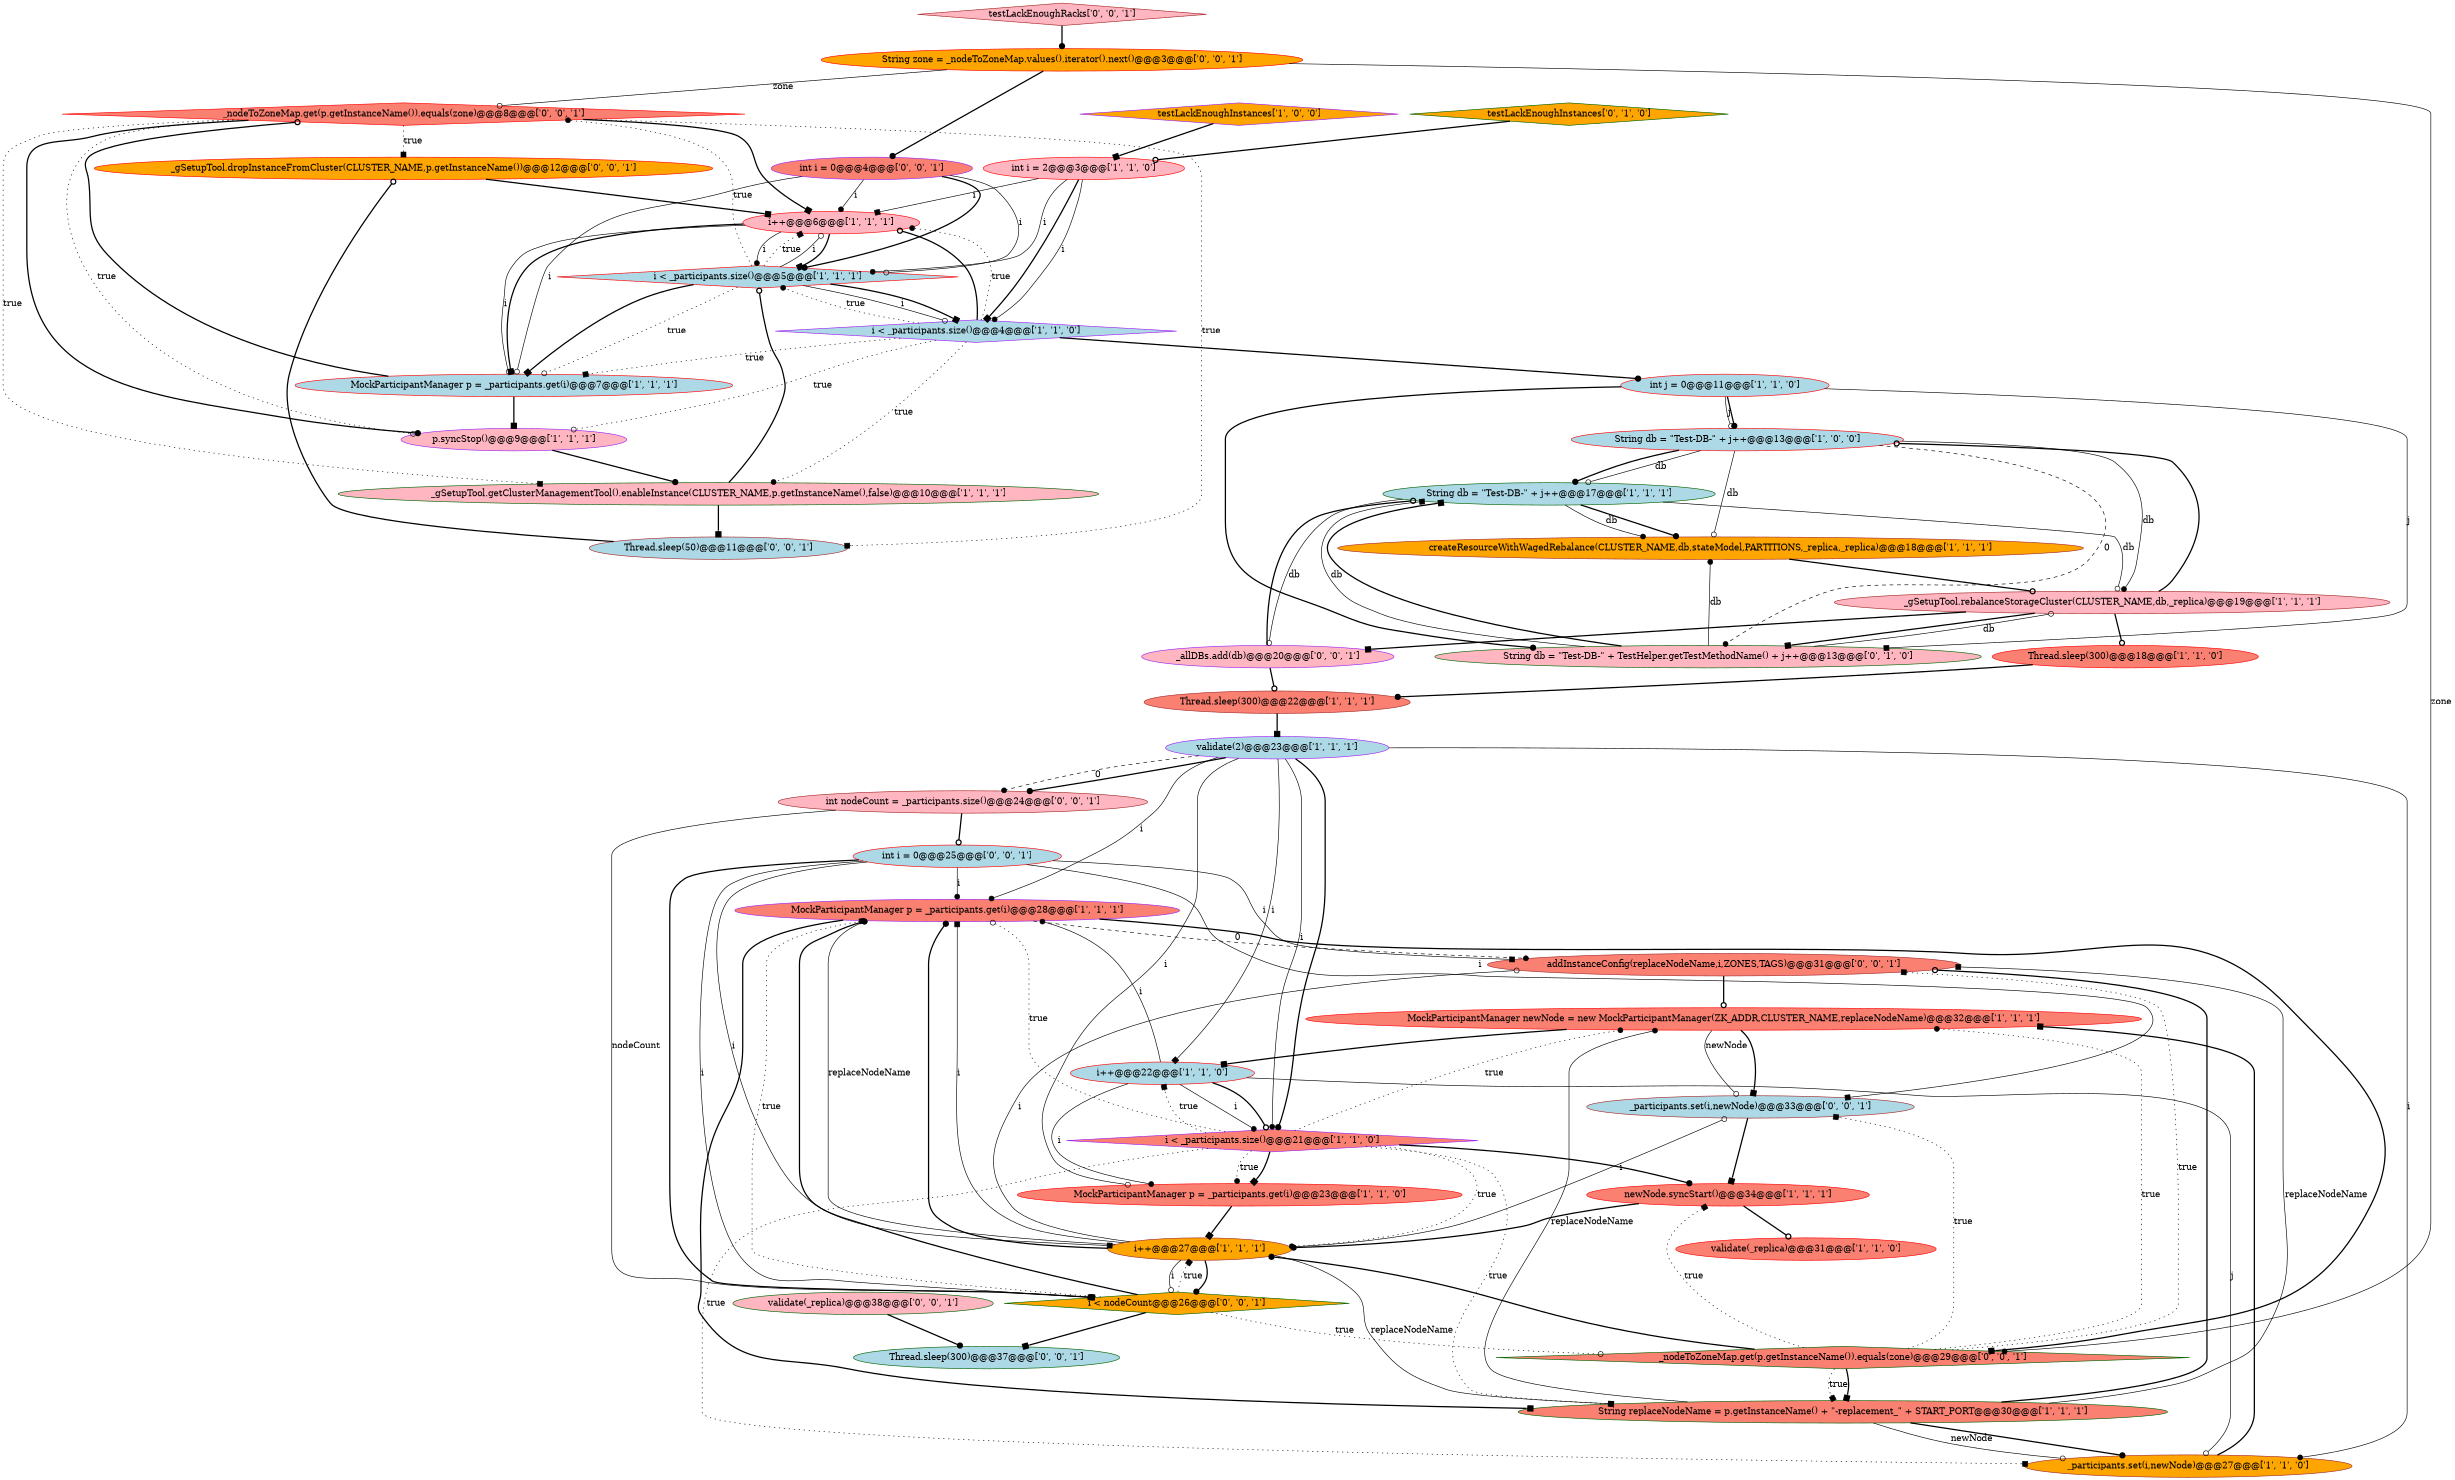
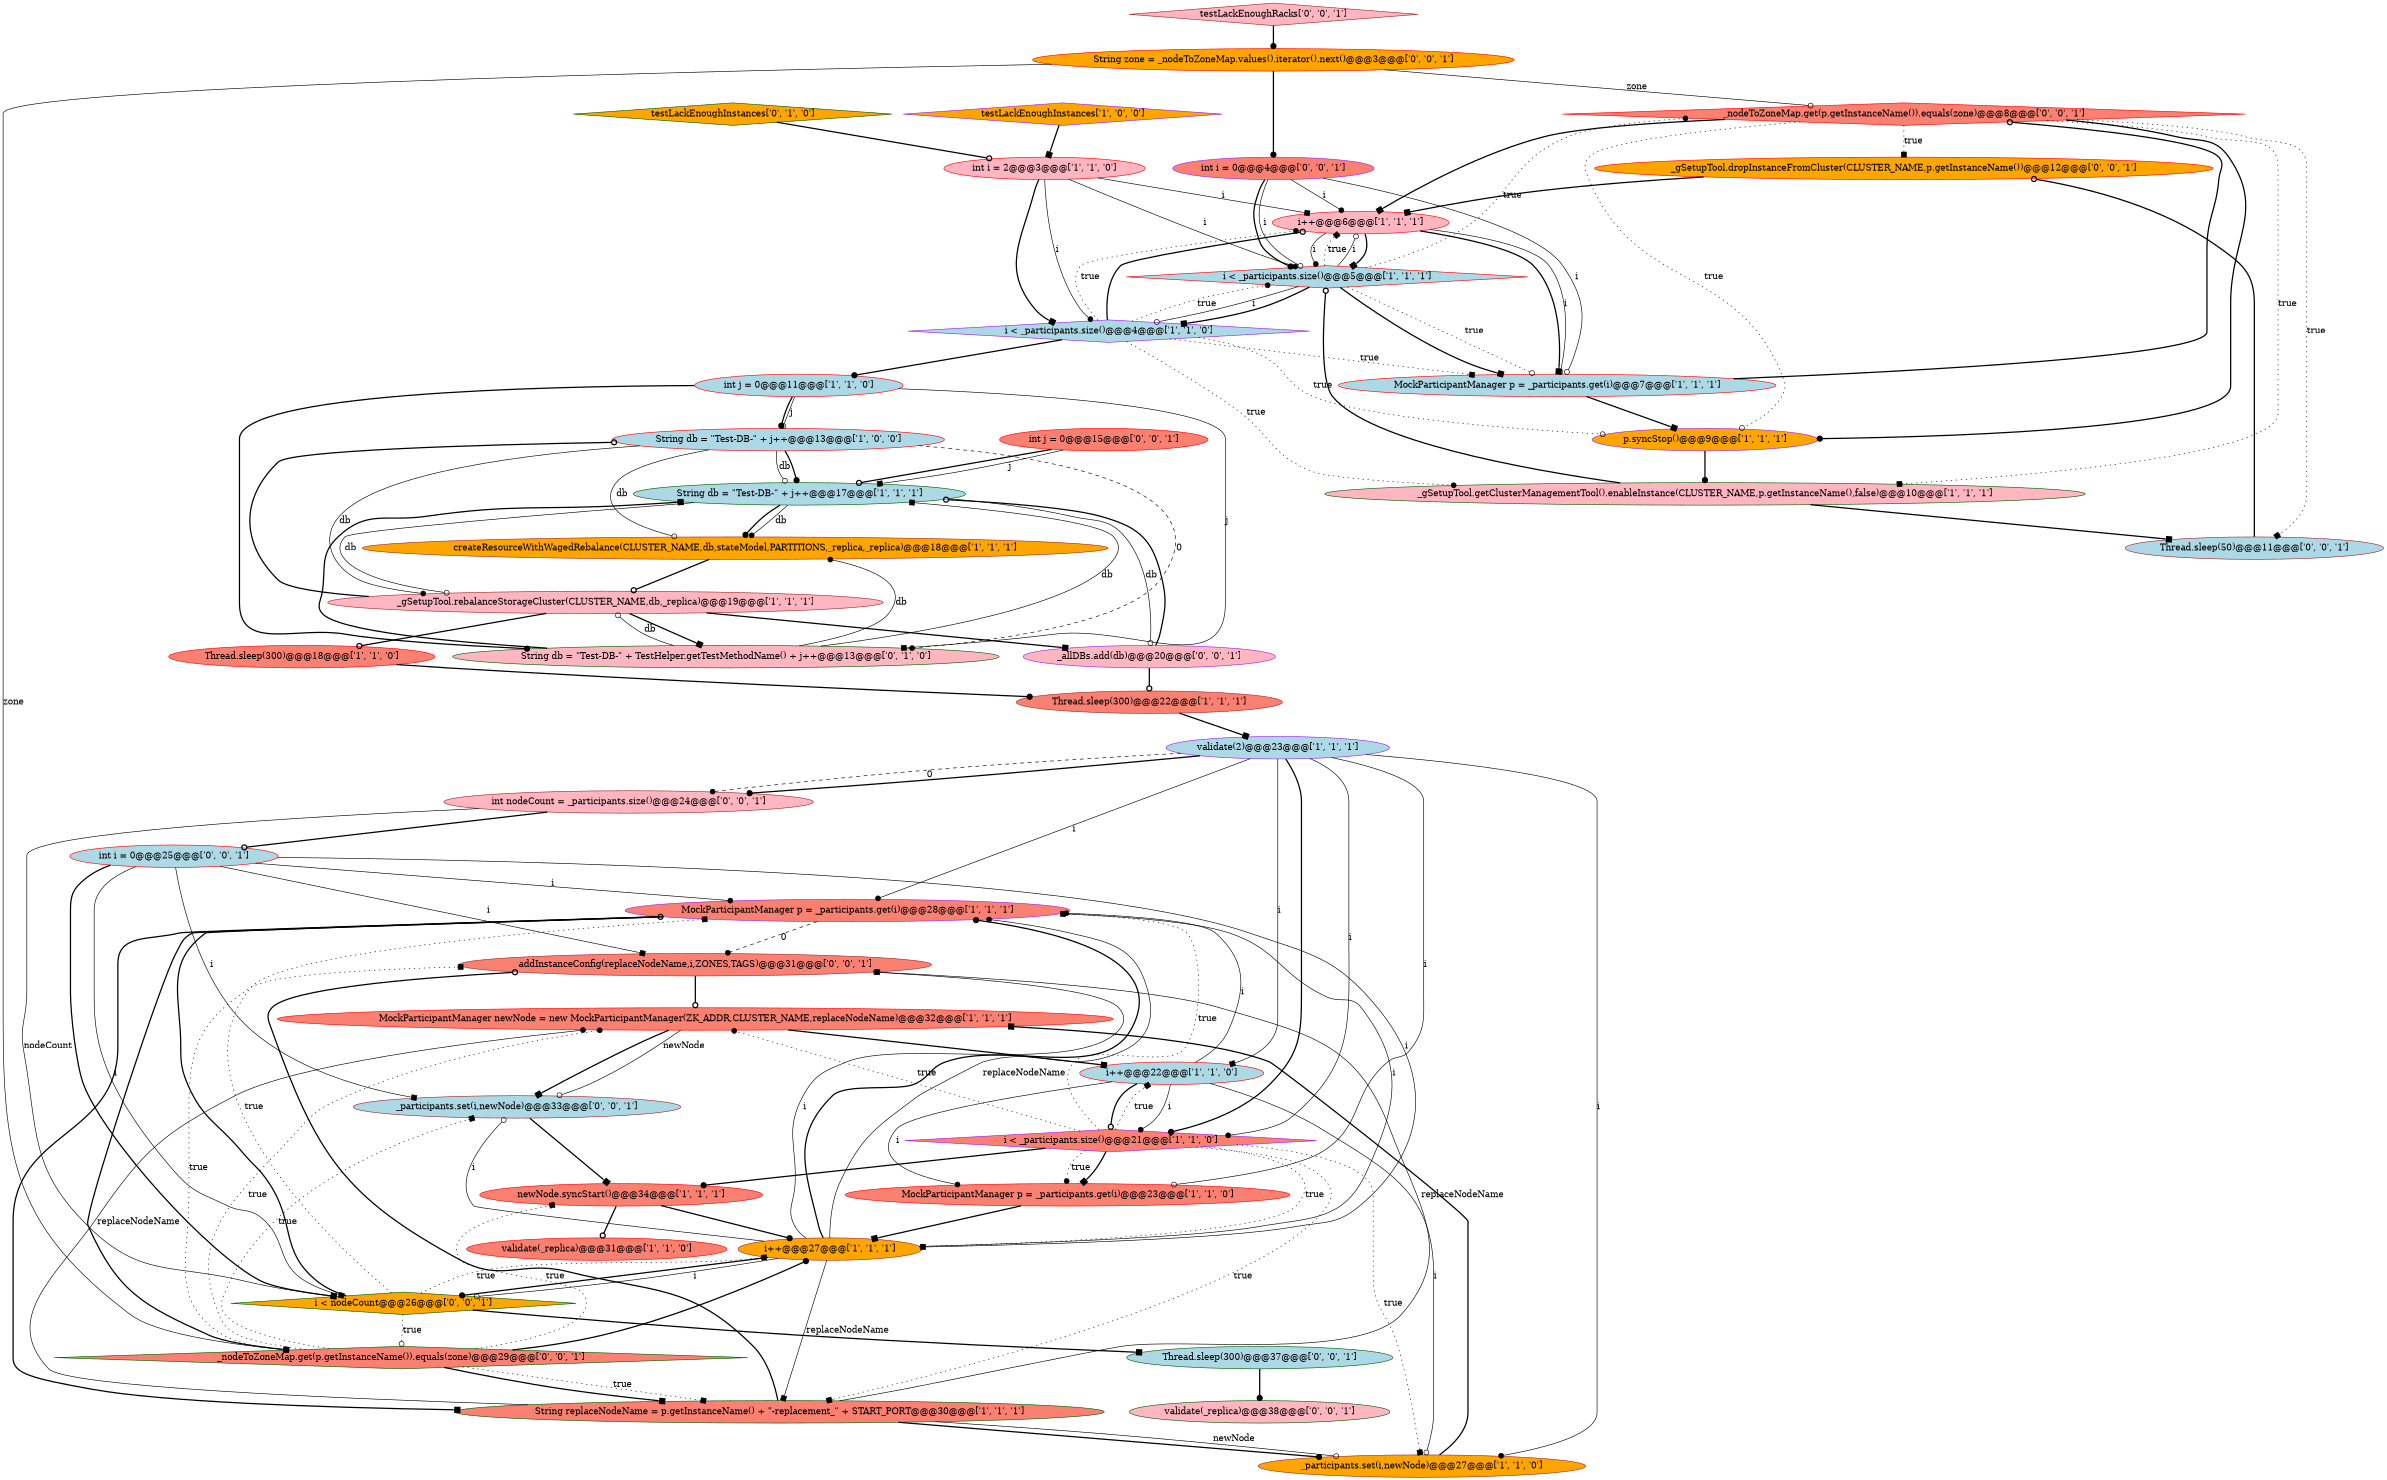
  digraph {
    node [color=red fillcolor=salmon shape=ellipse style=filled]
    edge [arrowhead=box style=bold]
    n1 [color=purple label="MockParticipantManager p = _participants.get(i)@@@28@@@['1', '1', '1']"]
    n2 [color=brown label="addInstanceConfig(replaceNodeName,i,ZONES,TAGS)@@@31@@@['0', '0', '1']"]
    n3 [color=darkgreen label="String replaceNodeName = p.getInstanceName() + \"-replacement_\" + START_PORT@@@30@@@['1', '1', '1']"]
    n4 [color=darkgreen label="_nodeToZoneMap.get(p.getInstanceName()).equals(zone)@@@29@@@['0', '0', '1']" shape=diamond]
    n5 [label="MockParticipantManager newNode = new MockParticipantManager(ZK_ADDR,CLUSTER_NAME,replaceNodeName)@@@32@@@['1', '1', '1']"]
    n6 [color=brown fillcolor=orange label="_participants.set(i,newNode)@@@27@@@['1', '1', '0']"]
    n7 [color=brown fillcolor=orange label="i++@@@27@@@['1', '1', '1']"]
    n8 [color=brown fillcolor=lightblue label="_participants.set(i,newNode)@@@33@@@['0', '0', '1']"]
    n9 [label="newNode.syncStart()@@@34@@@['1', '1', '1']"]
    n10 [fillcolor=orange label="String zone = _nodeToZoneMap.values().iterator().next()@@@3@@@['0', '0', '1']"]
    n11 [label="_nodeToZoneMap.get(p.getInstanceName()).equals(zone)@@@8@@@['0', '0', '1']" shape=diamond]
    n12 [color=purple label="int i = 0@@@4@@@['0', '0', '1']"]
    n13 [fillcolor=orange label="_gSetupTool.dropInstanceFromCluster(CLUSTER_NAME,p.getInstanceName())@@@12@@@['0', '0', '1']"]
    n14 [fillcolor=lightpink label="i++@@@6@@@['1', '1', '1']"]
    n15 [color=darkgreen fillcolor=lightpink label="_gSetupTool.getClusterManagementTool().enableInstance(CLUSTER_NAME,p.getInstanceName(),false)@@@10@@@['1', '1', '1']"]
    n16 [color=brown fillcolor=lightblue label="Thread.sleep(50)@@@11@@@['0', '0', '1']"]
-   n17 [color=purple fillcolor=lightpink label="p.syncStop()@@@9@@@['1', '1', '1']"]
+   n17 [color=purple fillcolor=orange label="p.syncStop()@@@9@@@['1', '1', '1']"]
    n18 [fillcolor=lightblue label="i < _participants.size()@@@5@@@['1', '1', '1']" shape=diamond]
    n19 [fillcolor=lightblue label="MockParticipantManager p = _participants.get(i)@@@7@@@['1', '1', '1']"]
    n20 [fillcolor=lightblue label="i++@@@22@@@['1', '1', '0']"]
+   n21 [label="int j = 0@@@15@@@['0', '0', '1']"]
    n22 [color=darkgreen fillcolor=lightblue label="String db = \"Test-DB-\" + j++@@@17@@@['1', '1', '1']"]
    n23 [color=brown fillcolor=orange label="createResourceWithWagedRebalance(CLUSTER_NAME,db,stateModel,PARTITIONS,_replica,_replica)@@@18@@@['1', '1', '1']"]
    n24 [color=brown fillcolor=lightpink label="_gSetupTool.rebalanceStorageCluster(CLUSTER_NAME,db,_replica)@@@19@@@['1', '1', '1']"]
    n25 [color=purple fillcolor=lightpink label="_allDBs.add(db)@@@20@@@['0', '0', '1']"]
    n26 [color=purple fillcolor=lightblue label="validate(2)@@@23@@@['1', '1', '1']"]
    n27 [color=brown fillcolor=lightpink label="int nodeCount = _participants.size()@@@24@@@['0', '0', '1']"]
    n28 [label="MockParticipantManager p = _participants.get(i)@@@23@@@['1', '1', '0']"]
    n29 [color=purple label="i < _participants.size()@@@21@@@['1', '1', '0']" shape=diamond]
    n30 [color=darkgreen fillcolor=orange label="i < nodeCount@@@26@@@['0', '0', '1']" shape=diamond]
    n31 [fillcolor=lightblue label="int i = 0@@@25@@@['0', '0', '1']"]
    n32 [color=brown fillcolor=lightpink label="testLackEnoughRacks['0', '0', '1']" shape=diamond]
    n33 [fillcolor=lightblue label="String db = \"Test-DB-\" + j++@@@13@@@['1', '0', '0']"]
    n34 [color=darkgreen fillcolor=lightpink label="String db = \"Test-DB-\" + TestHelper.getTestMethodName() + j++@@@13@@@['0', '1', '0']"]
    n35 [label="Thread.sleep(300)@@@18@@@['1', '1', '0']"]
    n36 [color=darkgreen fillcolor=lightpink label="validate(_replica)@@@38@@@['0', '0', '1']"]
    n37 [color=darkgreen fillcolor=orange label="testLackEnoughInstances['0', '1', '0']" shape=diamond]
    n38 [fillcolor=lightpink label="int i = 2@@@3@@@['1', '1', '0']"]
    n39 [color=purple fillcolor=lightblue label="i < _participants.size()@@@4@@@['1', '1', '0']" shape=diamond]
    n40 [color=brown label="Thread.sleep(300)@@@22@@@['1', '1', '1']"]
    n41 [fillcolor=lightblue label="int j = 0@@@11@@@['1', '1', '0']"]
    n42 [color=darkgreen fillcolor=lightblue label="Thread.sleep(300)@@@37@@@['0', '0', '1']"]
    n43 [label="validate(_replica)@@@31@@@['1', '1', '0']"]
    n44 [color=purple fillcolor=orange label="testLackEnoughInstances['1', '0', '0']" shape=diamond]
    n1 -> n2 [arrowhead=dot label=0 style=dashed]
    n1 -> n3
    n1 -> n4
    n2 -> n5 [arrowhead=odot]
    n3 -> n2 [arrowhead=odot]
    n3 -> n2 [label=replaceNodeName style=solid]
    n3 -> n5 [arrowhead=dot label=replaceNodeName style=solid]
    n3 -> n6 [arrowhead=dot]
    n3 -> n6 [arrowhead=odot label=newNode style=solid]
    n4 -> n2 [label=true style=dotted]
    n4 -> n3 [label=true style=dotted]
    n4 -> n3
    n4 -> n5 [arrowhead=dot label=true style=dotted]
    n4 -> n7 [arrowhead=dot]
    n4 -> n8 [label=true style=dotted]
    n4 -> n9 [label=true style=dotted]
    n5 -> n8
    n5 -> n8 [arrowhead=odot label=newNode style=solid]
    n5 -> n20
    n6 -> n5
    n7 -> n1 [arrowhead=dot]
    n7 -> n1 [label=i style=solid]
    n7 -> n1 [arrowhead=dot label=replaceNodeName style=solid]
    n7 -> n2 [arrowhead=odot label=i style=solid]
    n7 -> n3 [label=replaceNodeName style=solid]
    n7 -> n8 [arrowhead=odot label=i style=solid]
    n7 -> n30 [arrowhead=dot]
    n7 -> n30 [arrowhead=odot label=i style=solid]
    n8 -> n9
    n9 -> n7 [arrowhead=dot]
    n9 -> n43 [arrowhead=odot]
    n10 -> n4 [arrowhead=dot label=zone style=solid]
    n10 -> n11 [arrowhead=odot label=zone style=solid]
    n10 -> n12 [arrowhead=dot]
    n11 -> n13 [label=true style=dotted]
    n11 -> n14
    n11 -> n15 [label=true style=dotted]
    n11 -> n16 [label=true style=dotted]
    n11 -> n17 [arrowhead=odot label=true style=dotted]
    n11 -> n17 [arrowhead=dot]
    n12 -> n14 [arrowhead=dot label=i style=solid]
    n12 -> n18 [arrowhead=odot label=i style=solid]
    n12 -> n18 [arrowhead=dot]
    n12 -> n19 [arrowhead=odot label=i style=solid]
    n13 -> n14
    n14 -> n18
    n14 -> n18 [arrowhead=dot label=i style=solid]
    n14 -> n19
    n14 -> n19 [arrowhead=odot label=i style=solid]
    n15 -> n16
    n15 -> n18 [arrowhead=odot]
    n16 -> n13 [arrowhead=odot]
    n17 -> n15 [arrowhead=dot]
    n18 -> n11 [arrowhead=dot label=true style=dotted]
    n18 -> n14 [label=true style=dotted]
    n18 -> n14 [arrowhead=odot label=i style=solid]
    n18 -> n19
    n18 -> n19 [arrowhead=odot label=true style=dotted]
    n18 -> n39 [arrowhead=odot label=i style=solid]
    n18 -> n39
    n19 -> n11 [arrowhead=odot]
    n19 -> n17
    n20 -> n1 [arrowhead=dot label=i style=solid]
-   n20 -> n6 [arrowhead=odot label=j style=solid]
+   n20 -> n6 [arrowhead=odot label=i style=solid]
    n20 -> n28 [arrowhead=dot label=i style=solid]
    n20 -> n29 [arrowhead=dot label=i style=solid]
    n20 -> n29 [arrowhead=odot]
+   n21 -> n22 [arrowhead=odot]
+   n21 -> n22 [label=j style=solid]
    n22 -> n23 [arrowhead=dot]
    n22 -> n23 [arrowhead=dot label=db style=solid]
    n22 -> n24 [arrowhead=odot label=db style=solid]
    n22 -> n25 [arrowhead=odot label=db style=solid]
    n23 -> n24 [arrowhead=odot]
    n24 -> n25
    n24 -> n33 [arrowhead=odot]
    n24 -> n34
    n24 -> n35 [arrowhead=odot]
    n25 -> n22 [arrowhead=odot]
    n25 -> n40 [arrowhead=odot]
    n26 -> n1 [arrowhead=dot label=i style=solid]
    n26 -> n6 [arrowhead=dot label=i style=solid]
    n26 -> n20 [label=i style=solid]
    n26 -> n27 [arrowhead=dot label=0 style=dashed]
    n26 -> n27 [arrowhead=dot]
    n26 -> n28 [arrowhead=odot label=i style=solid]
    n26 -> n29 [arrowhead=dot label=i style=solid]
    n26 -> n29 [arrowhead=dot]
    n27 -> n30 [arrowhead=odot label=nodeCount style=solid]
    n27 -> n31 [arrowhead=odot]
    n28 -> n7
    n29 -> n1 [arrowhead=odot label=true style=dotted]
    n29 -> n3 [label=true style=dotted]
    n29 -> n5 [arrowhead=dot label=true style=dotted]
    n29 -> n6 [label=true style=dotted]
    n29 -> n7 [arrowhead=dot label=true style=dotted]
    n29 -> n9 [arrowhead=dot]
    n29 -> n20 [label=true style=dotted]
    n29 -> n28
    n29 -> n28 [arrowhead=dot label=true style=dotted]
    n30 -> n1 [arrowhead=odot]
    n30 -> n1 [label=true style=dotted]
    n30 -> n4 [arrowhead=odot label=true style=dotted]
    n30 -> n7 [label=true style=dotted]
    n30 -> n42
    n31 -> n1 [arrowhead=dot label=i style=solid]
    n31 -> n2 [label=i style=solid]
    n31 -> n7 [label=i style=solid]
    n31 -> n8 [label=i style=solid]
    n31 -> n30
    n31 -> n30 [label=i style=solid]
    n32 -> n10 [arrowhead=dot]
    n33 -> n22 [arrowhead=odot label=db style=solid]
    n33 -> n22 [arrowhead=dot]
    n33 -> n23 [arrowhead=odot label=db style=solid]
    n33 -> n24 [arrowhead=dot label=db style=solid]
    n33 -> n34 [arrowhead=dot label=0 style=dashed]
    n34 -> n22
    n34 -> n22 [label=db style=solid]
    n34 -> n23 [arrowhead=dot label=db style=solid]
    n34 -> n24 [arrowhead=odot label=db style=solid]
    n35 -> n40 [arrowhead=dot]
    n37 -> n38 [arrowhead=odot]
    n38 -> n14 [label=i style=solid]
    n38 -> n18 [arrowhead=dot label=i style=solid]
    n38 -> n39
    n38 -> n39 [arrowhead=dot label=i style=solid]
    n39 -> n14 [arrowhead=dot label=true style=dotted]
    n39 -> n14 [arrowhead=odot]
    n39 -> n15 [arrowhead=dot label=true style=dotted]
    n39 -> n17 [arrowhead=odot label=true style=dotted]
    n39 -> n18 [arrowhead=dot label=true style=dotted]
    n39 -> n19 [label=true style=dotted]
    n39 -> n41 [arrowhead=dot]
    n40 -> n26
    n41 -> n33 [arrowhead=dot]
    n41 -> n33 [arrowhead=odot label=j style=solid]
    n41 -> n34 [label=j style=solid]
    n41 -> n34 [arrowhead=dot]
-   n36 -> n42 [arrowhead=dot]
+   n42 -> n36 [arrowhead=dot]
    n44 -> n38
  }
